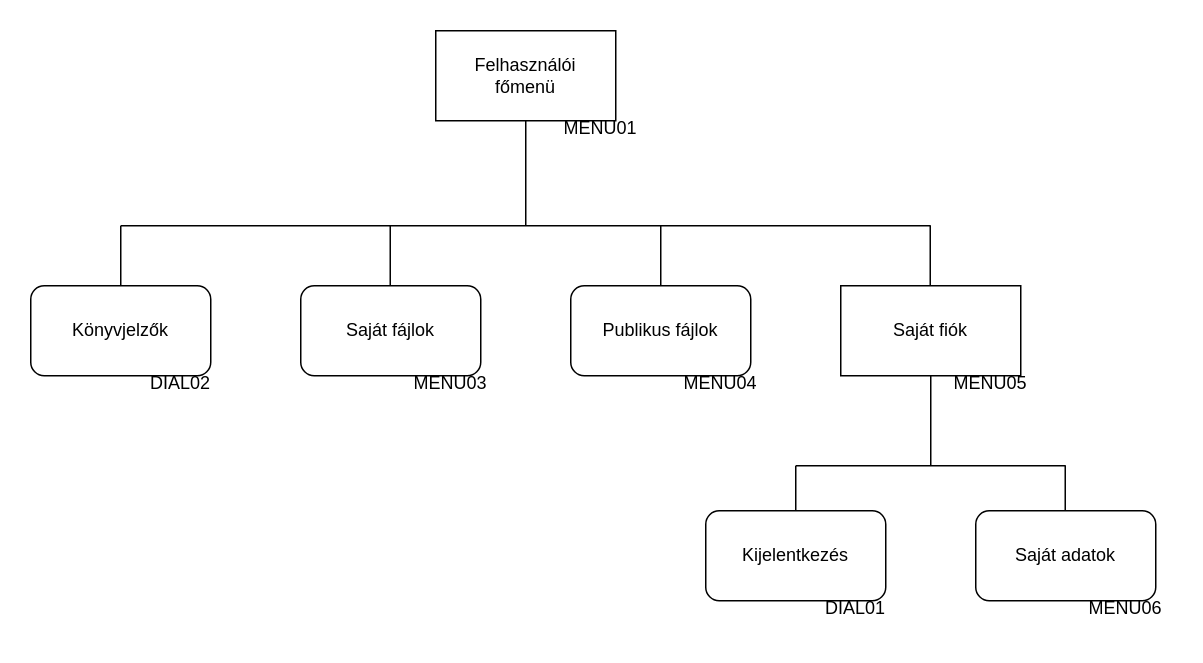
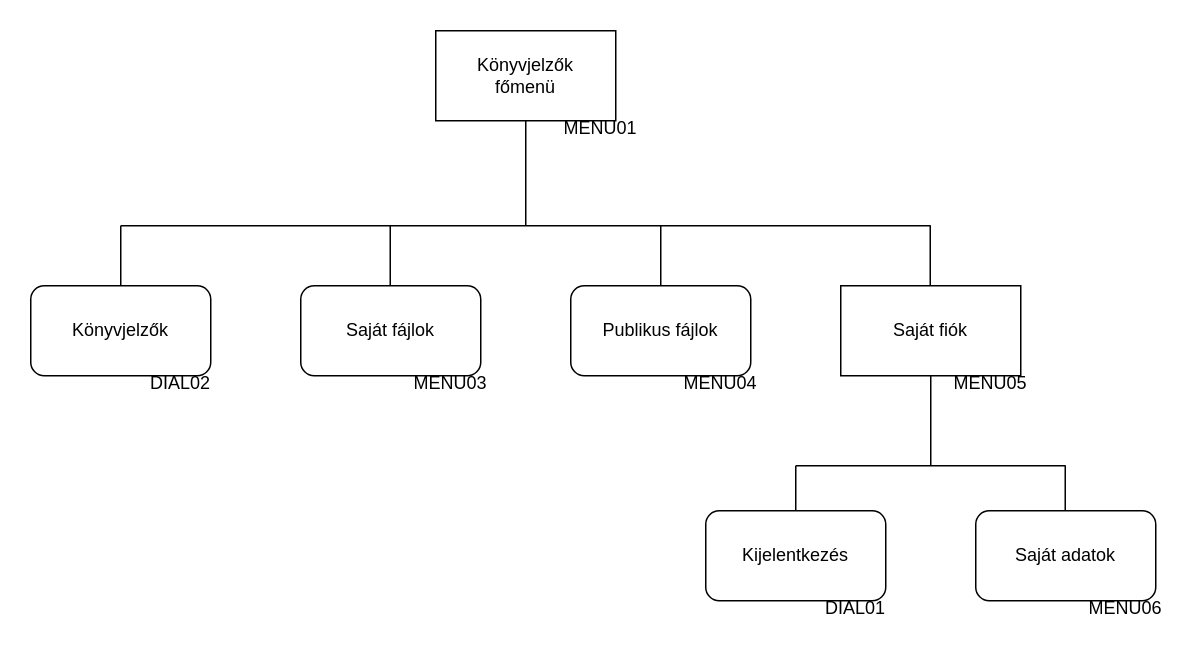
  <mxCell id="0" />
  <mxCell id="1" parent="0" />
- <mxCell id="2" value="&lt;div&gt;Felhasználói&lt;/div&gt;&lt;div&gt;főmenü&lt;br&gt;&lt;/div&gt;" style="rounded=0;whiteSpace=wrap;html=1;" vertex="1" parent="1"><mxGeometry x="290" y="20" width="120" height="60" as="geometry" /></mxCell>
+ <mxCell id="2" value="&lt;div&gt;Könyvjelzők&lt;/div&gt;&lt;div&gt;főmenü&lt;br&gt;&lt;/div&gt;" style="rounded=0;whiteSpace=wrap;html=1;" vertex="1" parent="1"><mxGeometry x="290" y="20" width="120" height="60" as="geometry" /></mxCell>
  <mxCell id="3" value="Saját fiók" style="rounded=0;whiteSpace=wrap;html=1;" vertex="1" parent="1"><mxGeometry x="560" y="190" width="120" height="60" as="geometry" /></mxCell>
  <mxCell id="4" value="Kijelentkezés" style="rounded=1;whiteSpace=wrap;html=1;" vertex="1" parent="1"><mxGeometry x="470" y="340" width="120" height="60" as="geometry" /></mxCell>
  <mxCell id="5" value="Saját adatok" style="rounded=1;whiteSpace=wrap;html=1;" vertex="1" parent="1"><mxGeometry x="650" y="340" width="120" height="60" as="geometry" /></mxCell>
  <mxCell id="6" value="" style="endArrow=none;html=1;rounded=0;entryX=0.5;entryY=1;entryDx=0;entryDy=0;" edge="1" parent="1" target="3"><mxGeometry width="50" height="50" relative="1" as="geometry"><mxPoint x="620" y="310" as="sourcePoint" /><mxPoint x="660" y="280" as="targetPoint" /></mxGeometry></mxCell>
  <mxCell id="7" value="" style="endArrow=none;html=1;rounded=0;" edge="1" parent="1"><mxGeometry width="50" height="50" relative="1" as="geometry"><mxPoint x="530" y="310" as="sourcePoint" /><mxPoint x="710" y="310" as="targetPoint" /></mxGeometry></mxCell>
  <mxCell id="8" value="" style="endArrow=none;html=1;rounded=0;exitX=0.5;exitY=0;exitDx=0;exitDy=0;" edge="1" parent="1" source="4"><mxGeometry width="50" height="50" relative="1" as="geometry"><mxPoint x="360" y="380" as="sourcePoint" /><mxPoint x="530" y="310" as="targetPoint" /></mxGeometry></mxCell>
  <mxCell id="9" value="" style="endArrow=none;html=1;rounded=0;exitX=0.5;exitY=0;exitDx=0;exitDy=0;" edge="1" parent="1"><mxGeometry width="50" height="50" relative="1" as="geometry"><mxPoint x="709.66" y="340" as="sourcePoint" /><mxPoint x="709.66" y="310" as="targetPoint" /></mxGeometry></mxCell>
  <mxCell id="10" value="MENU01" style="text;html=1;align=center;verticalAlign=middle;whiteSpace=wrap;rounded=0;" vertex="1" parent="1"><mxGeometry x="370" y="70" width="60" height="30" as="geometry" /></mxCell>
  <mxCell id="11" value="&lt;div&gt;DIAL02&lt;/div&gt;" style="text;html=1;align=center;verticalAlign=middle;whiteSpace=wrap;rounded=0;" vertex="1" parent="1"><mxGeometry x="90" y="240" width="60" height="30" as="geometry" /></mxCell>
  <mxCell id="12" value="MENU03" style="text;html=1;align=center;verticalAlign=middle;whiteSpace=wrap;rounded=0;" vertex="1" parent="1"><mxGeometry x="270" y="240" width="60" height="30" as="geometry" /></mxCell>
  <mxCell id="13" value="MENU04" style="text;html=1;align=center;verticalAlign=middle;whiteSpace=wrap;rounded=0;" vertex="1" parent="1"><mxGeometry x="450" y="240" width="60" height="30" as="geometry" /></mxCell>
  <mxCell id="14" value="MENU05" style="text;html=1;align=center;verticalAlign=middle;whiteSpace=wrap;rounded=0;" vertex="1" parent="1"><mxGeometry x="630" y="240" width="60" height="30" as="geometry" /></mxCell>
  <mxCell id="15" value="MENU06" style="text;html=1;align=center;verticalAlign=middle;whiteSpace=wrap;rounded=0;" vertex="1" parent="1"><mxGeometry x="720" y="390" width="60" height="30" as="geometry" /></mxCell>
  <mxCell id="16" value="DIAL01" style="text;html=1;align=center;verticalAlign=middle;whiteSpace=wrap;rounded=0;" vertex="1" parent="1"><mxGeometry x="540" y="390" width="60" height="30" as="geometry" /></mxCell>
  <mxCell id="17" value="" style="endArrow=none;html=1;rounded=0;exitX=0.5;exitY=0;exitDx=0;exitDy=0;" edge="1" parent="1"><mxGeometry width="50" height="50" relative="1" as="geometry"><mxPoint x="80" y="190" as="sourcePoint" /><mxPoint x="80" y="150" as="targetPoint" /></mxGeometry></mxCell>
  <mxCell id="18" value="" style="endArrow=none;html=1;rounded=0;exitX=0.5;exitY=0;exitDx=0;exitDy=0;" edge="1" parent="1"><mxGeometry width="50" height="50" relative="1" as="geometry"><mxPoint x="259.66" y="190" as="sourcePoint" /><mxPoint x="259.66" y="150" as="targetPoint" /></mxGeometry></mxCell>
  <mxCell id="19" value="" style="endArrow=none;html=1;rounded=0;exitX=0.5;exitY=0;exitDx=0;exitDy=0;" edge="1" parent="1"><mxGeometry width="50" height="50" relative="1" as="geometry"><mxPoint x="440" y="190" as="sourcePoint" /><mxPoint x="440" y="150" as="targetPoint" /></mxGeometry></mxCell>
  <mxCell id="20" value="" style="endArrow=none;html=1;rounded=0;exitX=0.5;exitY=0;exitDx=0;exitDy=0;" edge="1" parent="1"><mxGeometry width="50" height="50" relative="1" as="geometry"><mxPoint x="619.66" y="190" as="sourcePoint" /><mxPoint x="619.66" y="150" as="targetPoint" /></mxGeometry></mxCell>
  <mxCell id="21" value="" style="endArrow=none;html=1;rounded=0;" edge="1" parent="1"><mxGeometry width="50" height="50" relative="1" as="geometry"><mxPoint x="80" y="150" as="sourcePoint" /><mxPoint x="620" y="150" as="targetPoint" /></mxGeometry></mxCell>
  <mxCell id="22" value="" style="endArrow=none;html=1;rounded=0;entryX=0.5;entryY=1;entryDx=0;entryDy=0;" edge="1" parent="1" target="2"><mxGeometry width="50" height="50" relative="1" as="geometry"><mxPoint x="350" y="150" as="sourcePoint" /><mxPoint x="240" y="330" as="targetPoint" /></mxGeometry></mxCell>
  <mxCell id="23" value="Könyvjelzők" style="rounded=1;whiteSpace=wrap;html=1;" vertex="1" parent="1"><mxGeometry x="20" y="190" width="120" height="60" as="geometry" /></mxCell>
  <mxCell id="24" value="Saját fájlok" style="rounded=1;whiteSpace=wrap;html=1;" vertex="1" parent="1"><mxGeometry x="200" y="190" width="120" height="60" as="geometry" /></mxCell>
  <mxCell id="25" value="Publikus fájlok" style="rounded=1;whiteSpace=wrap;html=1;" vertex="1" parent="1"><mxGeometry x="380" y="190" width="120" height="60" as="geometry" /></mxCell>
